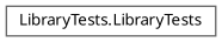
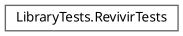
  digraph {
    rankdir=LR
    fontname="Noto Sans"
-   n1 [color=grey40 fillcolor=white fontname="Noto Sans" fontsize=10 height=0.2 label="LibraryTests.LibraryTests" shape=box style=filled width=0.4]
+   n1 [color=grey40 fillcolor=white fontname="Noto Sans" fontsize=10 height=0.2 label="LibraryTests.RevivirTests" shape=box style=filled width=0.4]
  }
